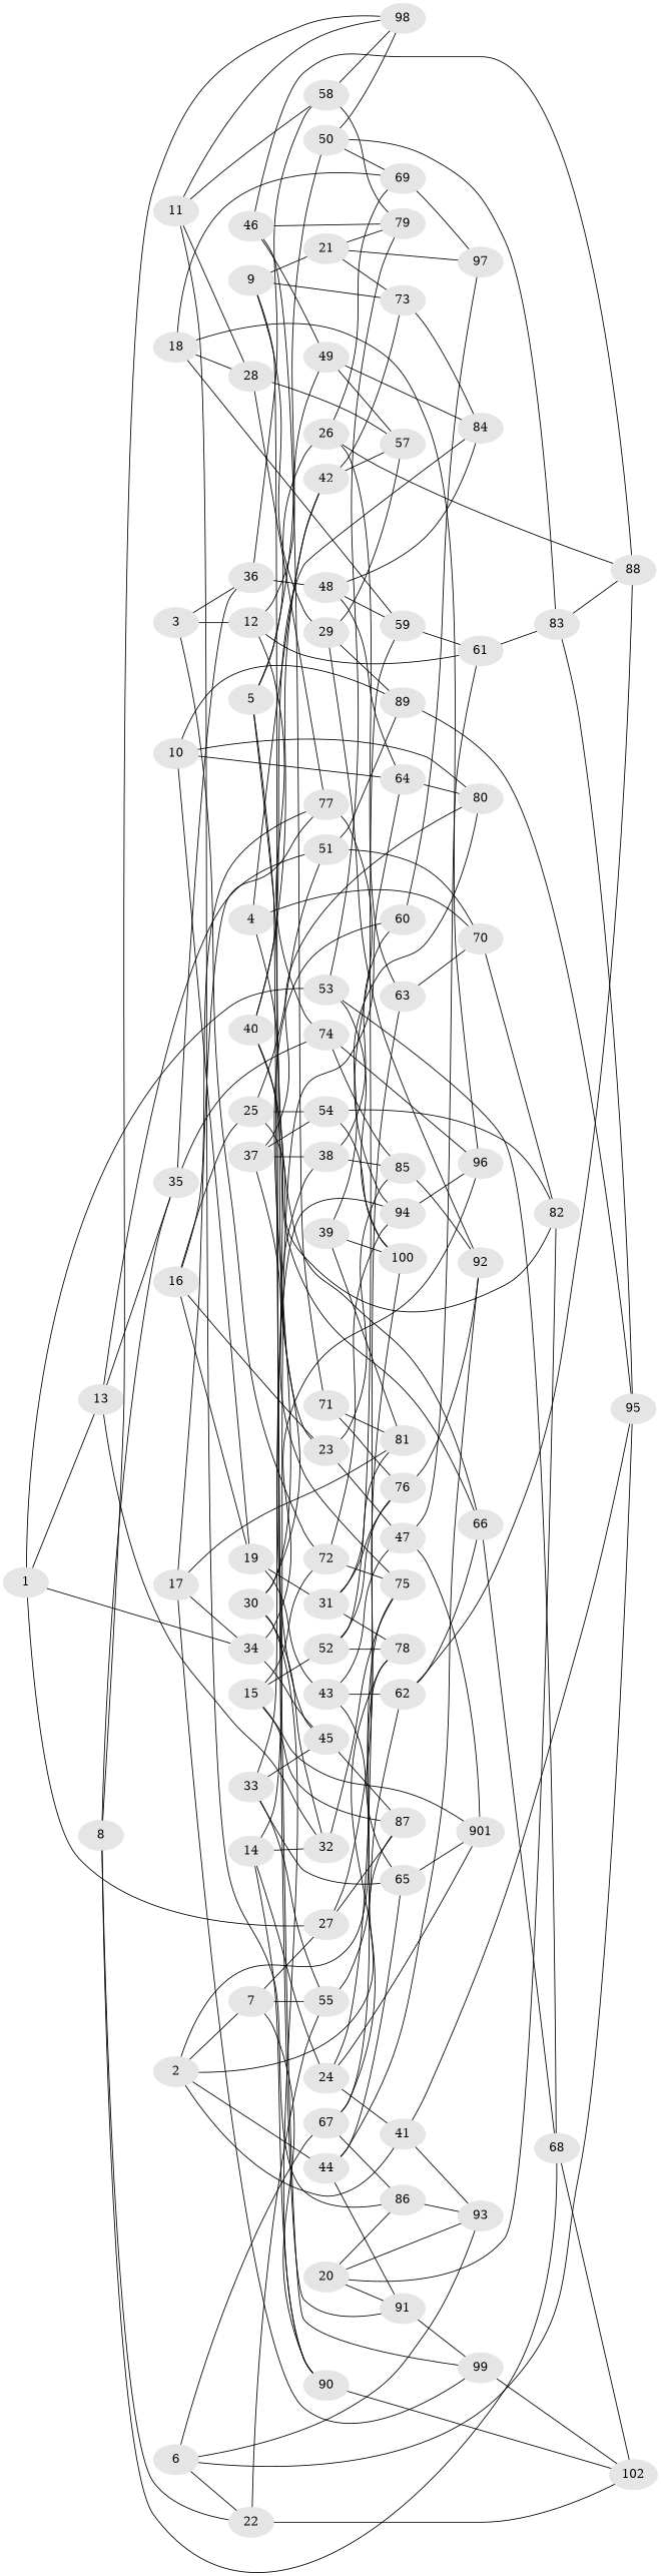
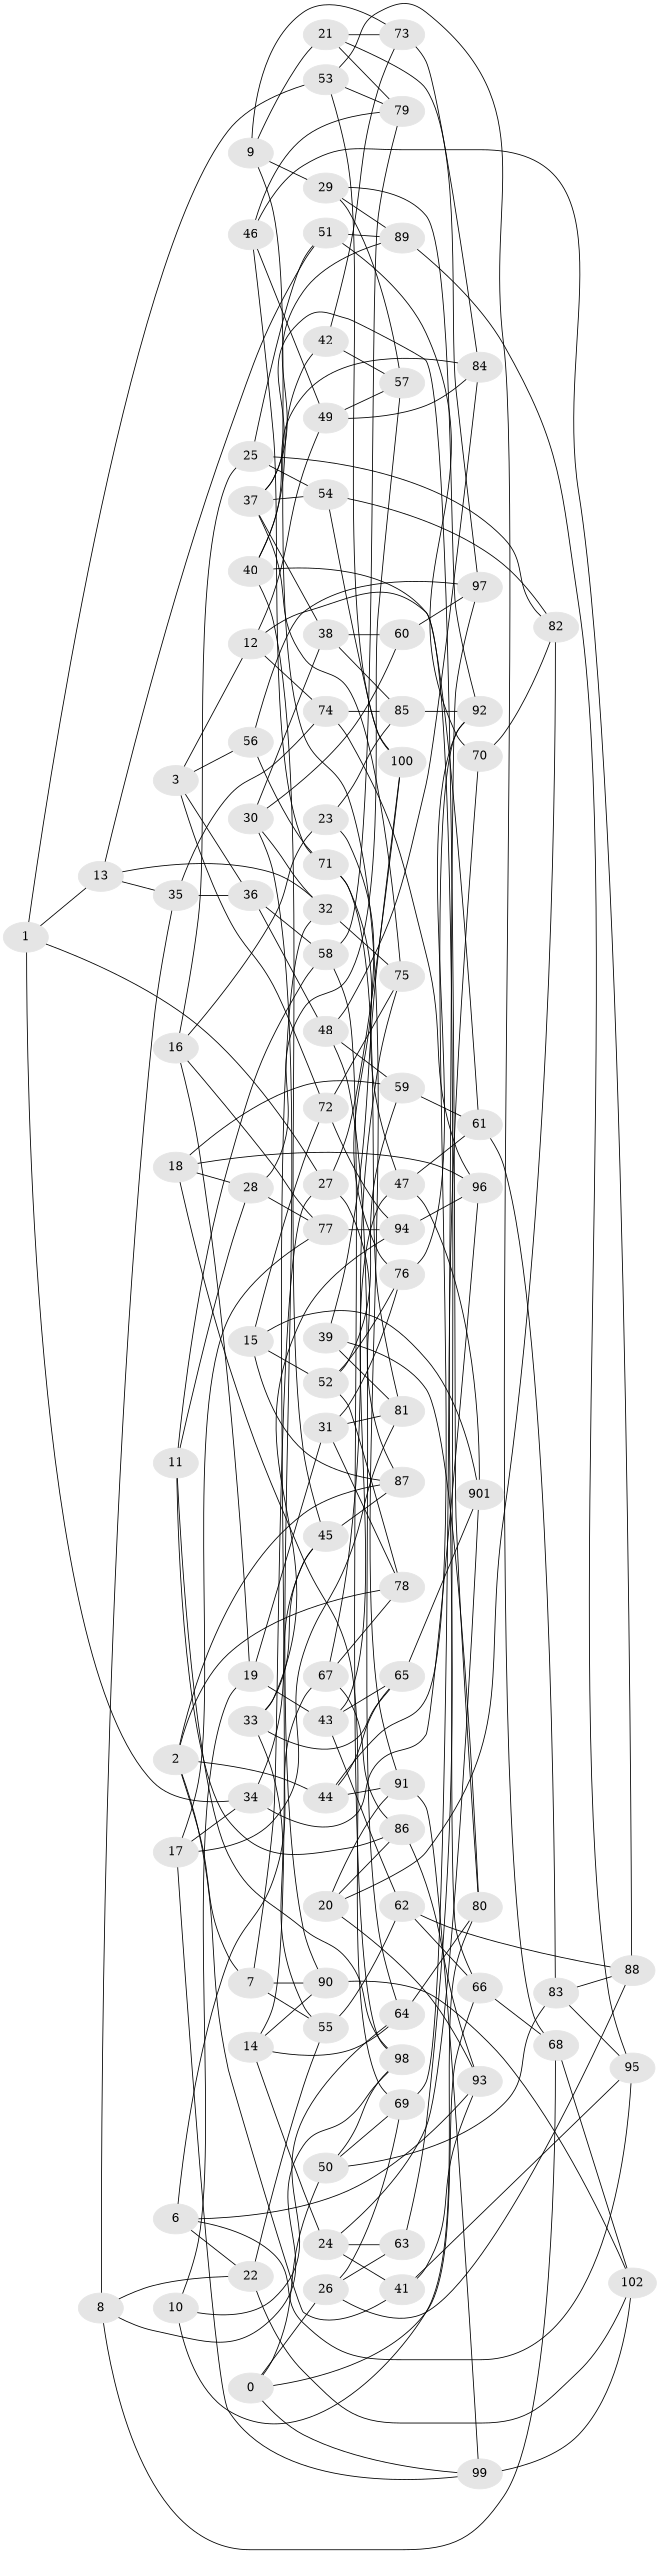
  graph {
    rankdir=LR
    node [color=gray90 style=filled]
    1
    13
    27
    34
    53
    35
    32
    51
    87
    100
    96
    45
    68
    79
    2
    41
    44
    78
    7
    93
    95
    91
    92
    65
    3
    12
    36
+   56
    72
    49
    61
    74
    58
    48
    97
    71
    75
    94
-   4
    23
    42
    70
    55
    90
    47
    85
    73
    57
    82
-   5
+   5 [label=0]
    26
    50
    66
    99
    69
    63
    88
    98
    83
    102
    6
    22
    67
    86
    62
    8
    9
    21
    29
    89
    84
    10
    19
    64
    80
    31
    43
    11
    28
    77
    14
    24
    n83 [label=901]
    15
    52
    59
    76
    16
    25
    54
    17
    81
    18
    20
    30
    38
    60
    33
    37
    39
    40
    46
    1 -- 13
    1 -- 27
    1 -- 34
    1 -- 53
    13 -- 35
    13 -- 32
    13 -- 51
    27 -- 87
    27 -- 100
    34 -- 96
    34 -- 45
    53 -- 100
    53 -- 68
    53 -- 79
    35 -- 36
    35 -- 74
    32 -- 75
    51 -- 70
    51 -- 89
    45 -- 87
    68 -- 102
    2 -- 87
    2 -- 41
    2 -- 44
    2 -- 78
    2 -- 7
    41 -- 93
    41 -- 95
    44 -- 91
    44 -- 92
    44 -- 65
    7 -- 27
    7 -- 55
    7 -- 90
    91 -- 99
    65 -- n83
    3 -- 12
    3 -- 36
+   3 -- 56
    3 -- 72
    12 -- 49
    12 -- 61
    12 -- 74
    36 -- 58
    36 -- 48
+   56 -- 97
+   56 -- 71
    72 -- 75
    72 -- 94
    49 -- 57
    49 -- 84
    61 -- 83
    74 -- 96
    74 -- 85
    58 -- 79
    58 -- 98
    48 -- 84
    48 -- 64
    48 -- 59
    71 -- 76
    71 -- 81
    94 -- 96
-   4 -- 23
-   4 -- 42
-   4 -- 70
    23 -- 47
    23 -- 85
    42 -- 73
    42 -- 57
    70 -- 82
    55 -- 62
    90 -- 102
    47 -- 61
    47 -- n83
    85 -- 92
    73 -- 84
    5 -- 26
    5 -- 50
    5 -- 66
    5 -- 99
    26 -- 69
    26 -- 63
    26 -- 88
    50 -- 69
    50 -- 98
    50 -- 83
    66 -- 68
    99 -- 102
    69 -- 97
    63 -- 70
    83 -- 95
    83 -- 88
    6 -- 93
    6 -- 95
    6 -- 22
    6 -- 67
    22 -- 55
    22 -- 102
    67 -- 78
    67 -- 75
    67 -- 86
    86 -- 93
    62 -- 66
    62 -- 88
    8 -- 35
    8 -- 68
    8 -- 98
    8 -- 22
    9 -- 91
    9 -- 73
    9 -- 21
    9 -- 29
    21 -- 79
    21 -- 97
    21 -- 73
    29 -- 92
    29 -- 57
    29 -- 89
    89 -- 95
-   10 -- 89
+   37 -- 89
    10 -- 19
    10 -- 64
    10 -- 80
    19 -- 31
    19 -- 43
    64 -- 80
    31 -- 78
    31 -- 76
    31 -- 81
    43 -- 65
    43 -- 47
    43 -- 62
    11 -- 58
    11 -- 98
    11 -- 86
    11 -- 28
    28 -- 57
    28 -- 77
    77 -- 94
    14 -- 32
    14 -- 90
    14 -- 64
    14 -- 24
    24 -- 41
    24 -- 63
    24 -- n83
    15 -- 87
    15 -- 72
    15 -- n83
    15 -- 52
    52 -- 78
    52 -- 59
    52 -- 76
    59 -- 61
    76 -- 92
    16 -- 23
    16 -- 19
    16 -- 77
    16 -- 25
    25 -- 51
    25 -- 82
    25 -- 54
    54 -- 100
    54 -- 82
    17 -- 34
    17 -- 99
    17 -- 77
    17 -- 81
    18 -- 96
    18 -- 69
    18 -- 28
    18 -- 59
    20 -- 93
    20 -- 91
    20 -- 82
    20 -- 86
    30 -- 32
    30 -- 90
    30 -- 38
    30 -- 60
    38 -- 85
    38 -- 60
    60 -- 97
    33 -- 45
    33 -- 65
    33 -- 94
    33 -- 55
    37 -- 75
    37 -- 80
    37 -- 54
    37 -- 38
    39 -- 100
    39 -- 80
    39 -- 81
    40 -- 45
    40 -- 42
    40 -- 66
    40 -- 84
    46 -- 79
    46 -- 49
    46 -- 71
    46 -- 88
  }
